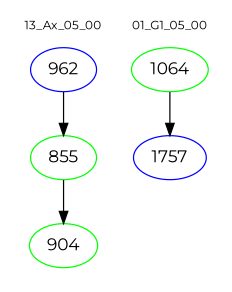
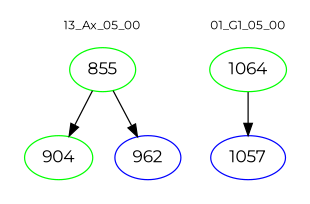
  digraph {
    fontname=Montserrat
    node [color=green fontname=Montserrat]
    edge [color=black fontname=Montserrat]
    n1 [label=855]
    n2 [label=904]
    n3 [color=blue label=962]
    n4 [label=1064]
-   n5 [color=blue label=1757]
+   n5 [color=blue label=1057]
    subgraph cluster_1 {
      color=white
      fontsize=10
      label="13_Ax_05_00"
      n1
      n2
      n3
    }
    subgraph cluster_2 {
      color=white
      fontsize=10
      label="01_G1_05_00"
      n4
      n5
    }
    n1 -> n2
-   n3 -> n1
+   n1 -> n3
    n4 -> n5
  }
